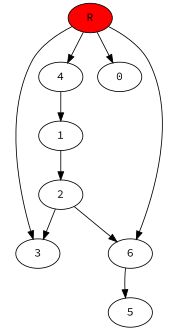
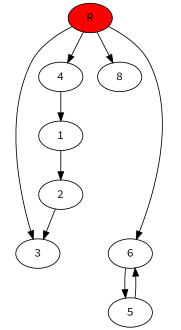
  digraph {
    fontname="Source Code Pro"
    node [fontname="Source Code Pro"]
    edge [fontname="Source Code Pro"]
    1
    2
    3
    5
    6
    R [fillcolor="#ff0000" style=filled]
-   8 [label=0]
+   8
    4
    1 -> 2
    2 -> 3
-   2 -> 6
+   5 -> 6
    6 -> 5
    R -> 3
    R -> 6
    R -> 8
    R -> 4
    4 -> 1
  }
